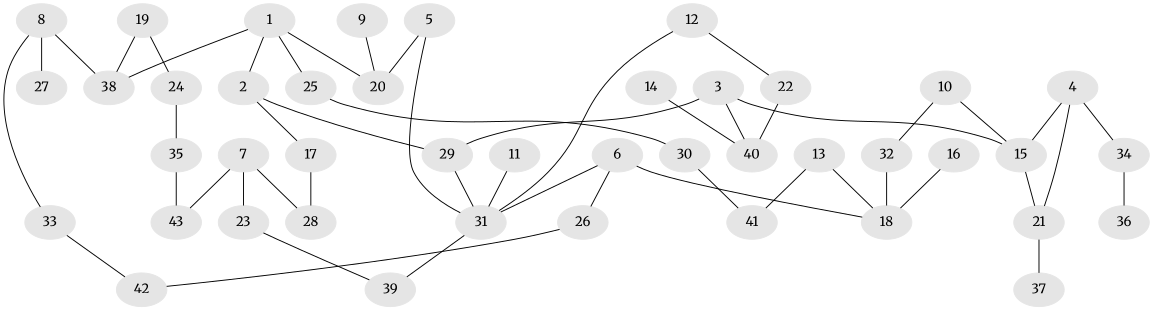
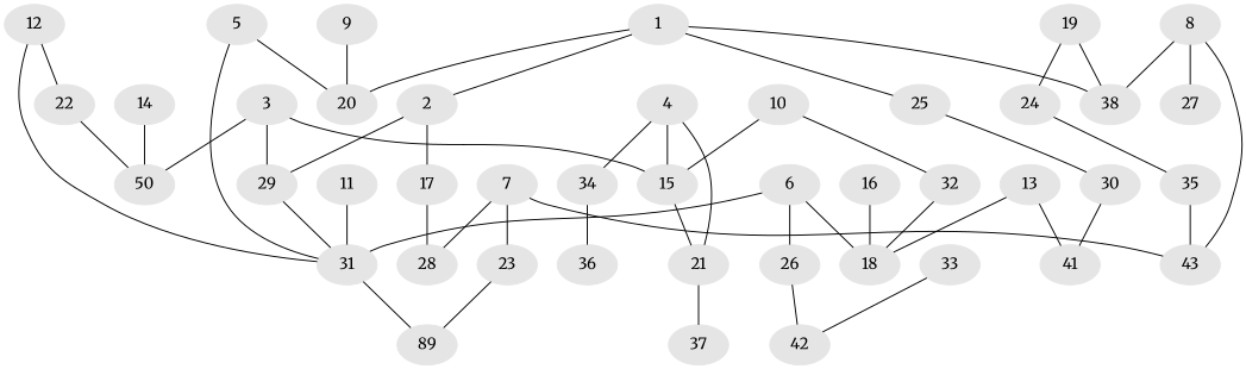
  graph {
    fontname=Merriweather
    node [color=gray90 fontname=Merriweather style=filled]
    edge [fontname=Merriweather weight=1.0]
    1
    2
    20
    25
    38
    17
    29
    30
    28
    31
    3
    15
-   40
+   40 [label=50]
    21
    4
    34
    37
    36
    5
-   39
+   39 [label=89]
    6
    18
    26
    42
    7
    23
    43
    8
    27
    33
    9
    10
    32
    11
    12
    22
    13
    41
    14
    16
    19
    24
    35
    1 -- 2
    1 -- 20
    1 -- 25
    1 -- 38
    2 -- 17
    2 -- 29
    25 -- 30
    17 -- 28
    29 -- 31
    30 -- 41
    31 -- 39
    3 -- 29
    3 -- 15
    3 -- 40
    15 -- 21
    21 -- 37
    4 -- 15
    4 -- 21
    4 -- 34
    34 -- 36
    5 -- 20
    5 -- 31
    6 -- 31
    6 -- 18
    6 -- 26
    26 -- 42
    7 -- 28
    7 -- 23
    7 -- 43
    23 -- 39
    8 -- 38
    8 -- 27
-   8 -- 33
+   8 -- 43
    33 -- 42
    9 -- 20
    10 -- 15
    10 -- 32
    32 -- 18
    11 -- 31
    12 -- 31
    12 -- 22
    22 -- 40
    13 -- 18
    13 -- 41
    14 -- 40
    16 -- 18
    19 -- 38
    19 -- 24
    24 -- 35
    35 -- 43
  }
